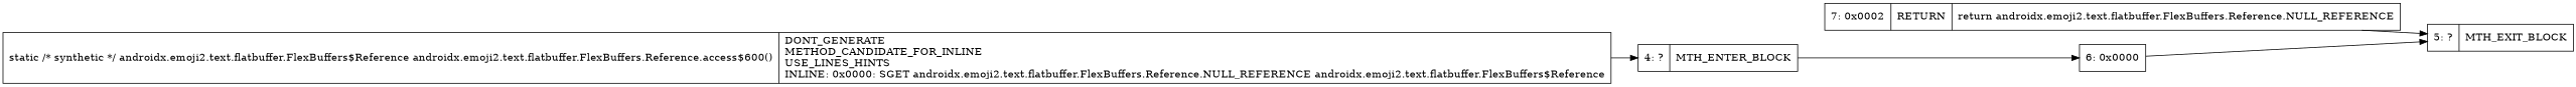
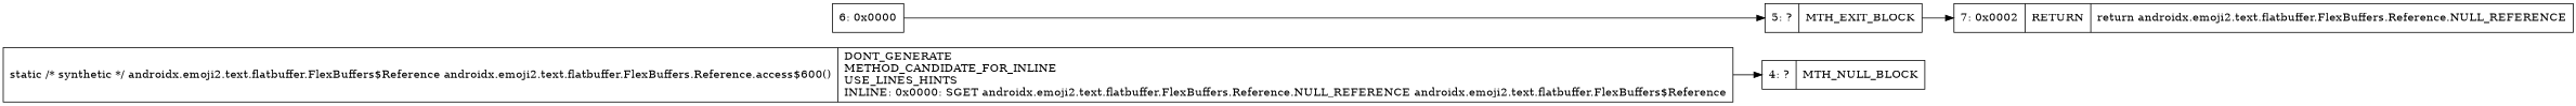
  digraph {
    rankdir=LR
    node [shape=record]
-   n1 [label="{4\:\ ?|MTH_ENTER_BLOCK\l}"]
+   n1 [label="{4\:\ ?|MTH_NULL_BLOCK\l}"]
    n2 [label="{6\:\ 0x0000}"]
    n3 [label="{5\:\ ?|MTH_EXIT_BLOCK\l}"]
    n4 [label="{7\:\ 0x0002|RETURN\l|return androidx.emoji2.text.flatbuffer.FlexBuffers.Reference.NULL_REFERENCE\l}"]
    n5 [label="{static \/* synthetic *\/ androidx.emoji2.text.flatbuffer.FlexBuffers$Reference androidx.emoji2.text.flatbuffer.FlexBuffers.Reference.access$600()  | DONT_GENERATE\lMETHOD_CANDIDATE_FOR_INLINE\lUSE_LINES_HINTS\lINLINE: 0x0000: SGET   androidx.emoji2.text.flatbuffer.FlexBuffers.Reference.NULL_REFERENCE androidx.emoji2.text.flatbuffer.FlexBuffers$Reference\l}"]
-   n1 -> n2
    n2 -> n3
-   n4 -> n3
+   n3 -> n4
    n5 -> n1
  }
